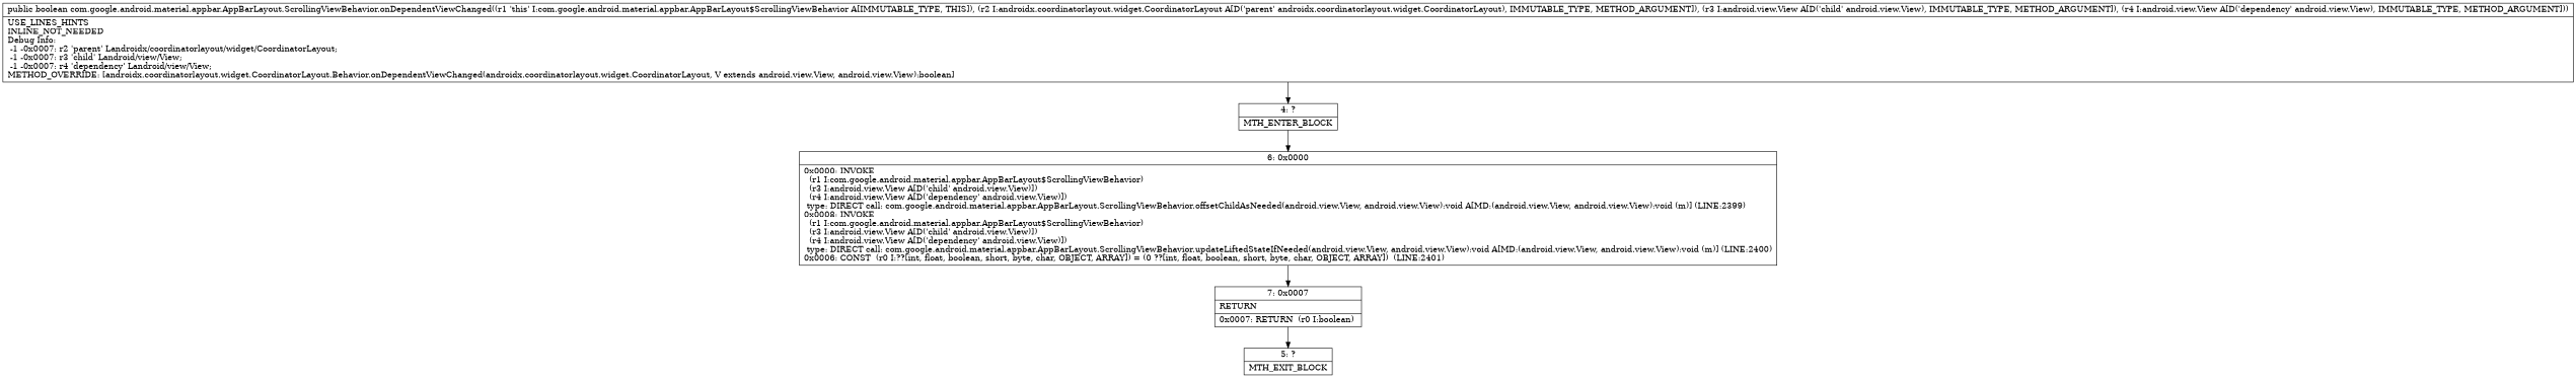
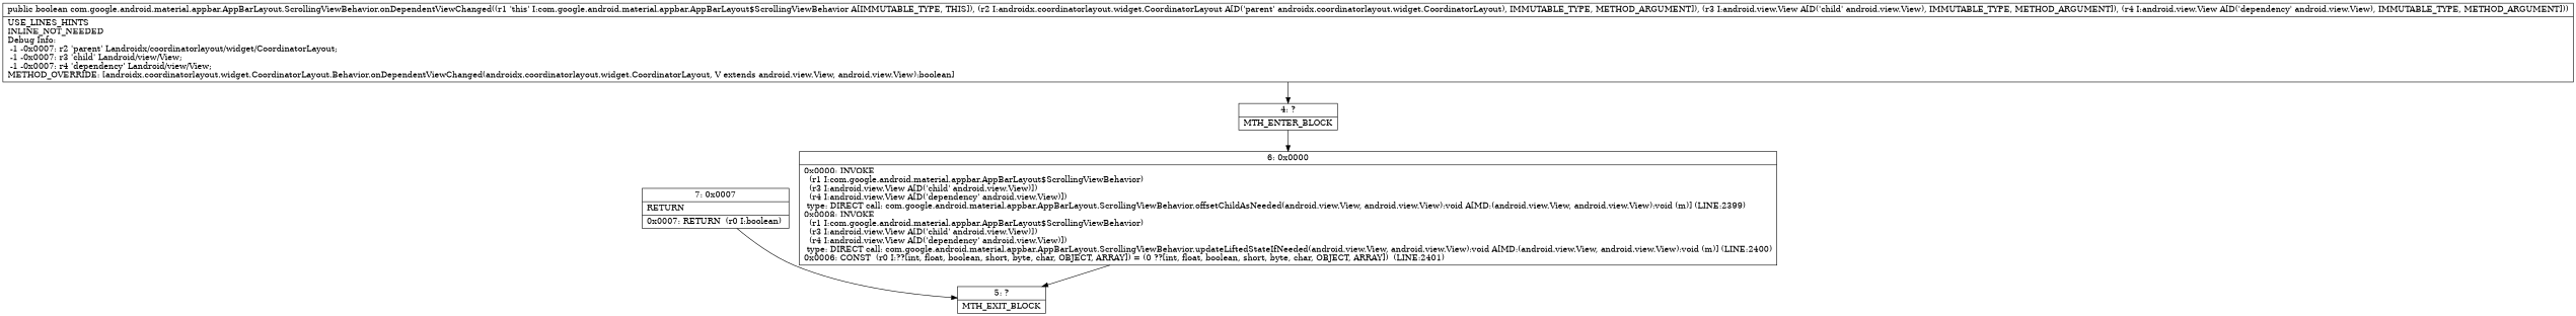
  digraph {
    node [shape=record]
    n1 [label="{4\:\ ?|MTH_ENTER_BLOCK\l}"]
    n2 [label="{6\:\ 0x0000|0x0000: INVOKE  \l  (r1 I:com.google.android.material.appbar.AppBarLayout$ScrollingViewBehavior)\l  (r3 I:android.view.View A[D('child' android.view.View)])\l  (r4 I:android.view.View A[D('dependency' android.view.View)])\l type: DIRECT call: com.google.android.material.appbar.AppBarLayout.ScrollingViewBehavior.offsetChildAsNeeded(android.view.View, android.view.View):void A[MD:(android.view.View, android.view.View):void (m)] (LINE:2399)\l0x0008: INVOKE  \l  (r1 I:com.google.android.material.appbar.AppBarLayout$ScrollingViewBehavior)\l  (r3 I:android.view.View A[D('child' android.view.View)])\l  (r4 I:android.view.View A[D('dependency' android.view.View)])\l type: DIRECT call: com.google.android.material.appbar.AppBarLayout.ScrollingViewBehavior.updateLiftedStateIfNeeded(android.view.View, android.view.View):void A[MD:(android.view.View, android.view.View):void (m)] (LINE:2400)\l0x0006: CONST  (r0 I:??[int, float, boolean, short, byte, char, OBJECT, ARRAY]) = (0 ??[int, float, boolean, short, byte, char, OBJECT, ARRAY])  (LINE:2401)\l}"]
    n3 [label="{7\:\ 0x0007|RETURN\l|0x0007: RETURN  (r0 I:boolean) \l}"]
    n4 [label="{5\:\ ?|MTH_EXIT_BLOCK\l}"]
    n5 [label="{public boolean com.google.android.material.appbar.AppBarLayout.ScrollingViewBehavior.onDependentViewChanged((r1 'this' I:com.google.android.material.appbar.AppBarLayout$ScrollingViewBehavior A[IMMUTABLE_TYPE, THIS]), (r2 I:androidx.coordinatorlayout.widget.CoordinatorLayout A[D('parent' androidx.coordinatorlayout.widget.CoordinatorLayout), IMMUTABLE_TYPE, METHOD_ARGUMENT]), (r3 I:android.view.View A[D('child' android.view.View), IMMUTABLE_TYPE, METHOD_ARGUMENT]), (r4 I:android.view.View A[D('dependency' android.view.View), IMMUTABLE_TYPE, METHOD_ARGUMENT]))  | USE_LINES_HINTS\lINLINE_NOT_NEEDED\lDebug Info:\l  \-1 \-0x0007: r2 'parent' Landroidx\/coordinatorlayout\/widget\/CoordinatorLayout;\l  \-1 \-0x0007: r3 'child' Landroid\/view\/View;\l  \-1 \-0x0007: r4 'dependency' Landroid\/view\/View;\lMETHOD_OVERRIDE: [androidx.coordinatorlayout.widget.CoordinatorLayout.Behavior.onDependentViewChanged(androidx.coordinatorlayout.widget.CoordinatorLayout, V extends android.view.View, android.view.View):boolean]\l}"]
    n1 -> n2
-   n2 -> n3
+   n2 -> n4
    n3 -> n4
    n5 -> n1
  }
